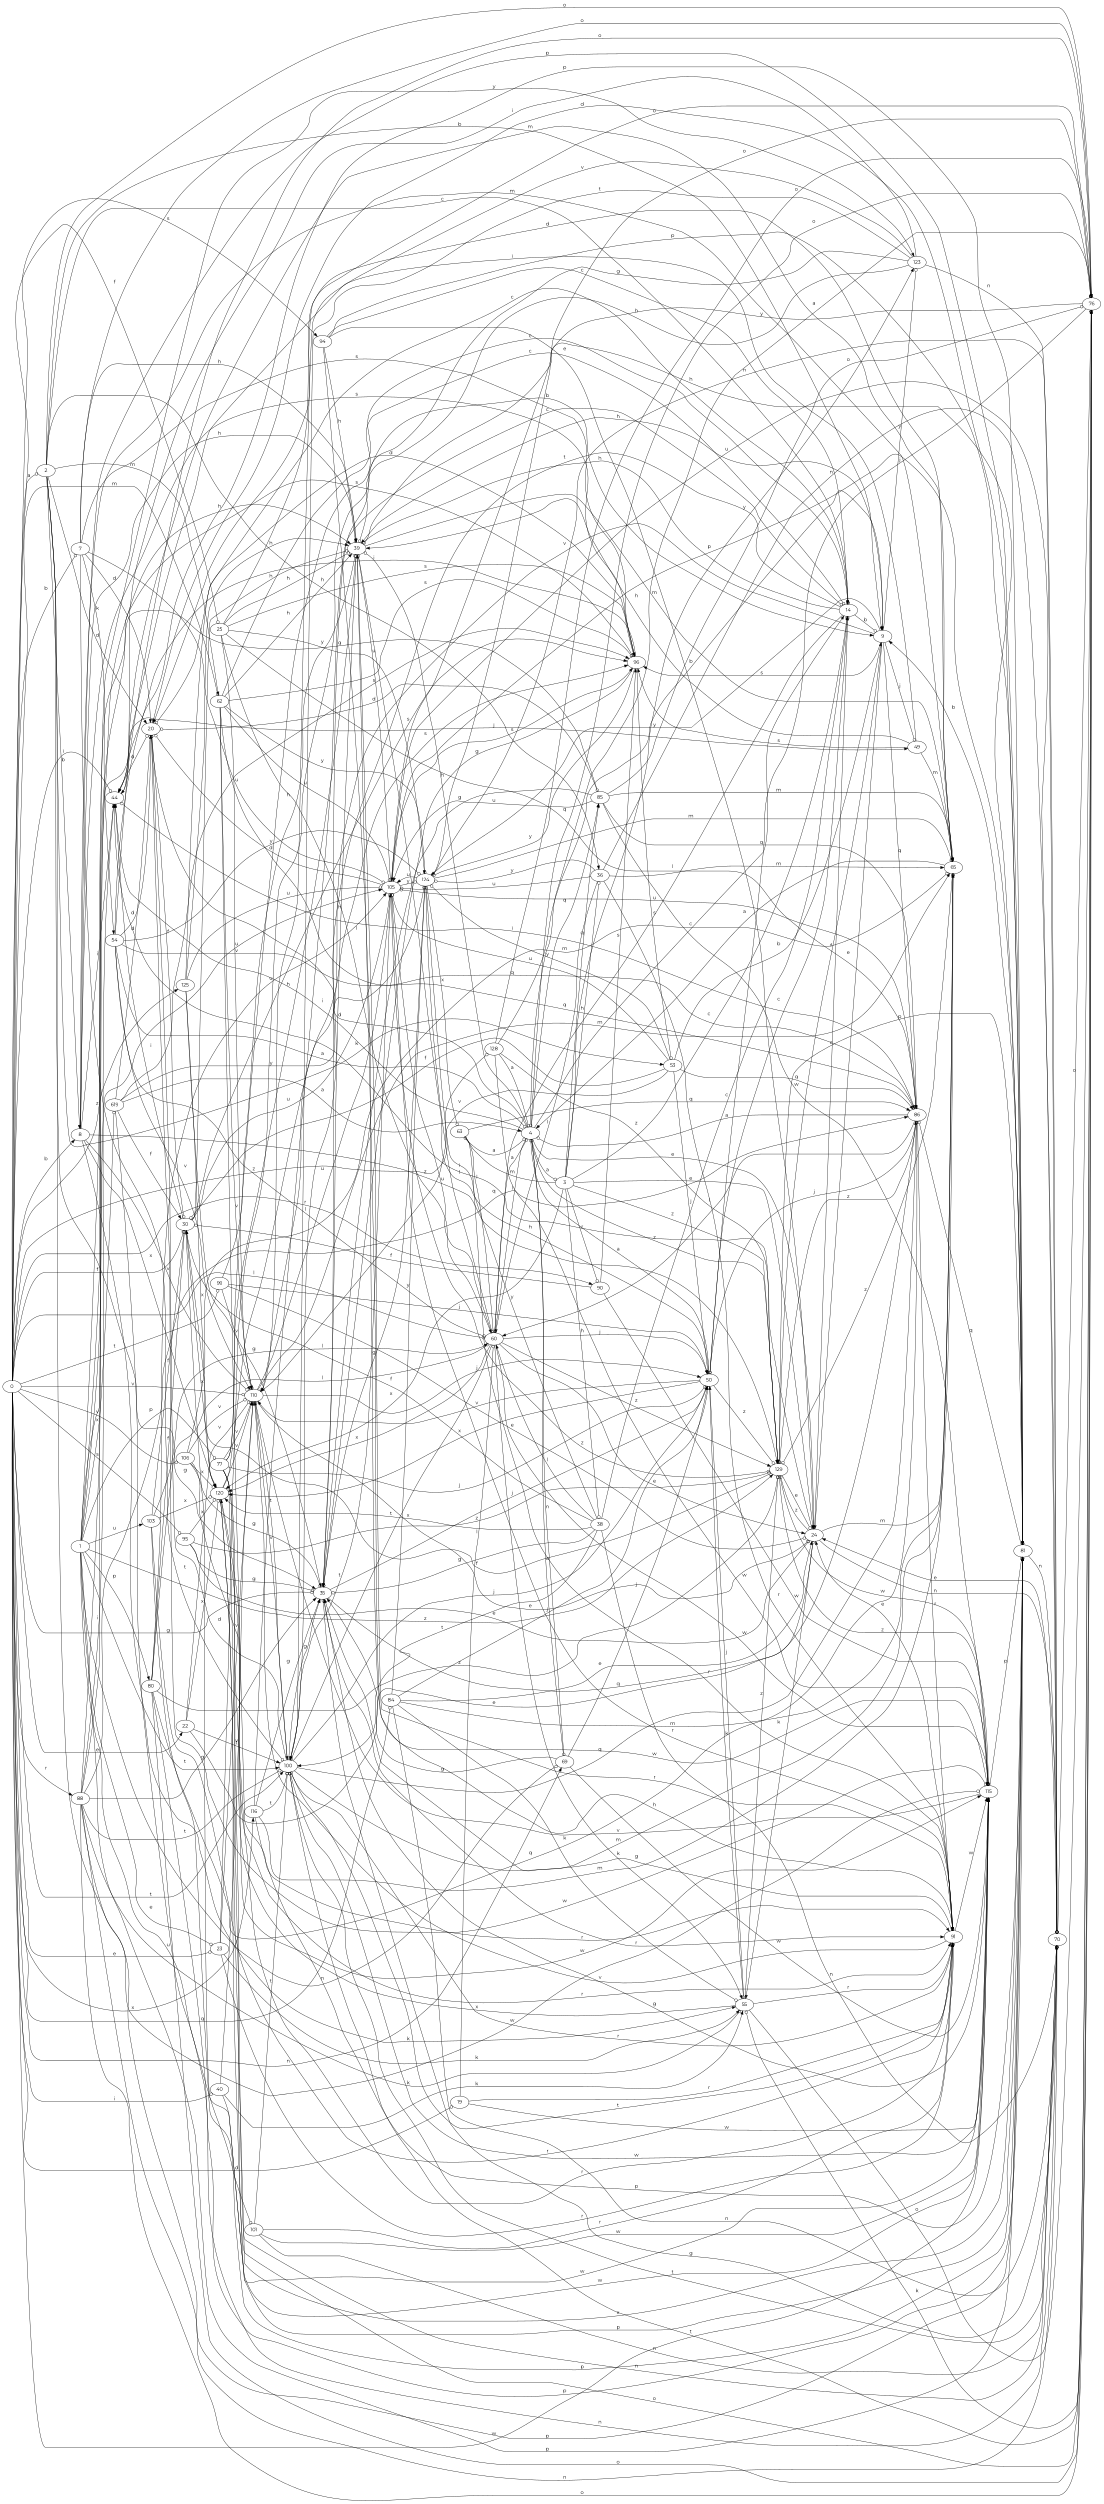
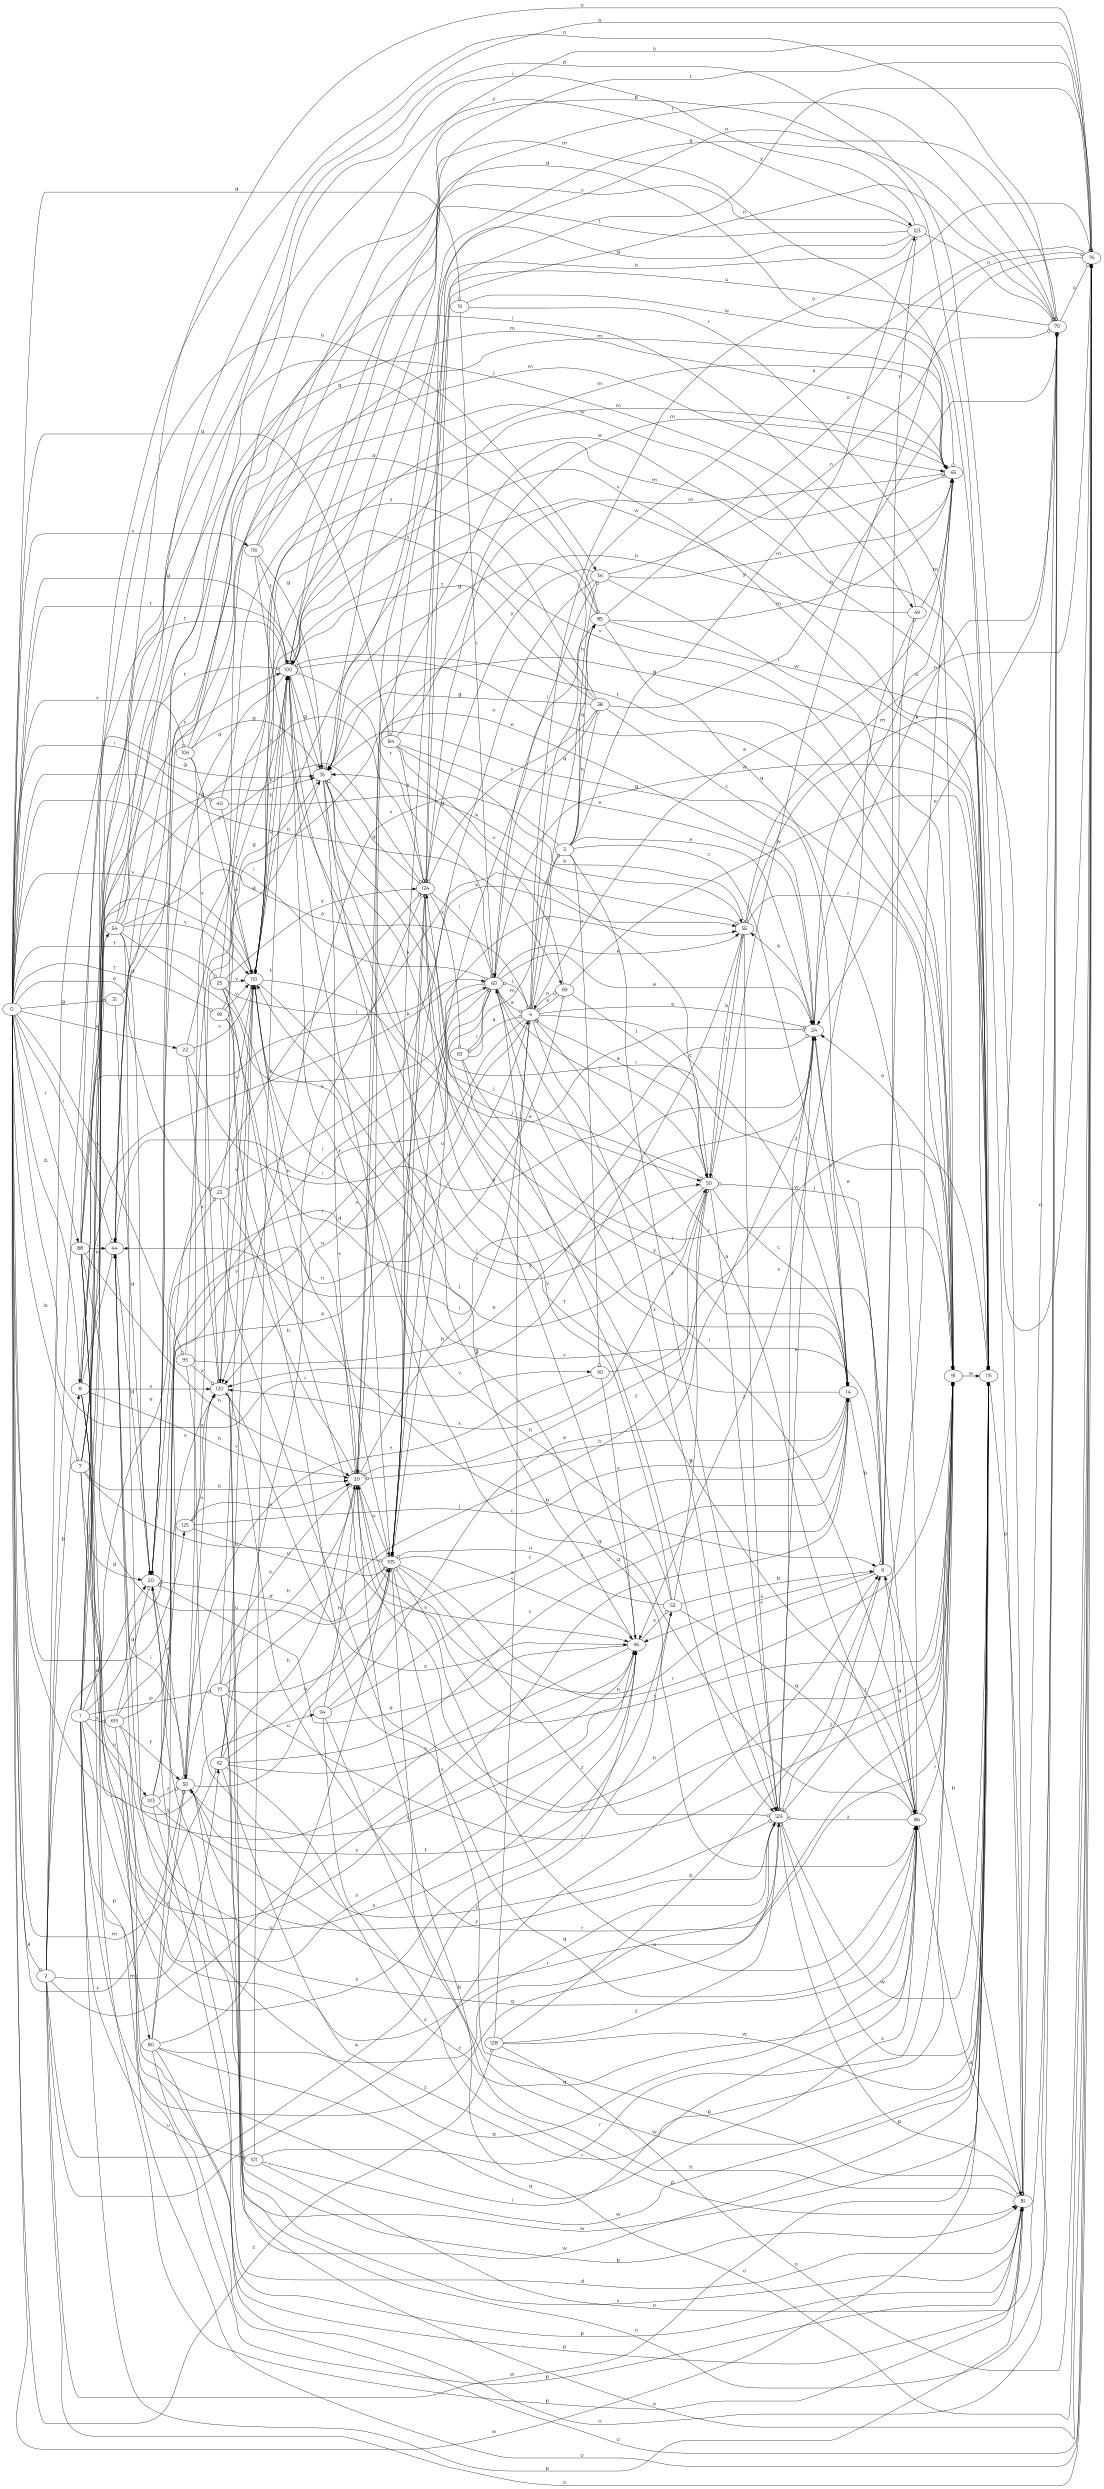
  strict digraph {
    fontname=Montserrat
    rankdir=LR
    node [fontname=Montserrat]
    edge [arrowhead=odot fontname=Montserrat]
    0
    2
    7
    8
    19
    22
    23
    25
    30
+   31
    35
    40
    44
    60
    62
    69
    84
    88
    90
    94
    95
    99
    100
    106
    110
    115
    116
    125
    128
    9
    14
    20
    36
    53
    76
    96
    39
    54
    105
    81
    129
    120
    55
    65
    91
    24
    86
    124
    50
    4
    70
    1
    49
    77
    80
    85
    101
    103
    n59 [label=619]
    123
    3
    38
    63
    0 -> 2 [label=a]
    0 -> 7 [label=b]
    0 -> 8 [arrowhead=normal label=b]
    0 -> 19 [label=d]
    0 -> 22 [arrowhead=normal label=e]
    0 -> 23 [label=e]
    0 -> 25 [label=f]
    0 -> 30 [label=f]
+   0 -> 31 [label=g]
    0 -> 35 [label=g]
    0 -> 40 [label=i]
    0 -> 44 [label=i]
    0 -> 60 [label=l]
    0 -> 62 [label=m]
    0 -> 69 [arrowhead=normal label=n]
    0 -> 84 [label=q]
    0 -> 88 [arrowhead=normal label=r]
    0 -> 90 [arrowhead=normal label=r]
    0 -> 94 [arrowhead=normal label=s]
    0 -> 95 [label=s]
    0 -> 99 [label=t]
    0 -> 100 [arrowhead=normal label=t]
    0 -> 106 [label=v]
    0 -> 110 [label=v]
    0 -> 115 [label=w]
    0 -> 116 [arrowhead=normal label=x]
    0 -> 125 [arrowhead=normal label=z]
    0 -> 128 [label=z]
    2 -> 8 [arrowhead=normal label=b]
    2 -> 35 [arrowhead=normal label=g]
    2 -> 62 [arrowhead=normal label=m]
    2 -> 115 [label=w]
    2 -> 9 [arrowhead=normal label=b]
    2 -> 14 [label=c]
    2 -> 20 [arrowhead=normal label=d]
    2 -> 36 [arrowhead=normal label=h]
    2 -> 53 [arrowhead=normal label=k]
    2 -> 76 [arrowhead=normal label=o]
    7 -> 100 [label=t]
    7 -> 20 [arrowhead=normal label=d]
    7 -> 76 [label=o]
    7 -> 96 [arrowhead=normal label=s]
    7 -> 39 [arrowhead=normal label=h]
    7 -> 54 [arrowhead=normal label=k]
    7 -> 105 [label=u]
    8 -> 44 [label=i]
    8 -> 110 [label=v]
    8 -> 96 [label=s]
    8 -> 39 [arrowhead=normal label=h]
    8 -> 81 [label=p]
    8 -> 129 [arrowhead=normal label=z]
    8 -> 120 [arrowhead=normal label=x]
    8 -> 55 [arrowhead=normal label=k]
    8 -> 65 [label=m]
    19 -> 60 [label=l]
    19 -> 115 [arrowhead=normal label=w]
    19 -> 91 [arrowhead=normal label=r]
    22 -> 100 [arrowhead=normal label=t]
    22 -> 110 [label=v]
    22 -> 120 [label=x]
    22 -> 24 [label=e]
    23 -> 110 [label=v]
    23 -> 9 [arrowhead=normal label=b]
    23 -> 55 [arrowhead=normal label=k]
    23 -> 91 [label=r]
    25 -> 60 [arrowhead=normal label=l]
    25 -> 110 [arrowhead=normal label=v]
    25 -> 76 [label=o]
    25 -> 96 [arrowhead=normal label=s]
    25 -> 39 [label=h]
    25 -> 86 [arrowhead=normal label=q]
    25 -> 124 [arrowhead=normal label=y]
    30 -> 44 [arrowhead=normal label=i]
    30 -> 115 [arrowhead=normal label=w]
    30 -> 96 [arrowhead=normal label=s]
    30 -> 39 [label=h]
    30 -> 105 [label=u]
    30 -> 120 [arrowhead=normal label=x]
-   35 -> 39 [label=h]
+   31 -> 20 [label=d]
+   31 -> 124 [label=y]
+   35 -> 39 [label=x]
    35 -> 91 [arrowhead=normal label=r]
    35 -> 86 [arrowhead=normal label=q]
    35 -> 50 [arrowhead=normal label=j]
    40 -> 110 [arrowhead=normal label=v]
    40 -> 115 [arrowhead=normal label=w]
    40 -> 55 [arrowhead=normal label=k]
    44 -> 20 [label=d]
    44 -> 65 [arrowhead=normal label=m]
    60 -> 100 [label=t]
    60 -> 115 [label=w]
    60 -> 105 [label=u]
    60 -> 129 [arrowhead=normal label=z]
    60 -> 120 [arrowhead=normal label=x]
    60 -> 55 [arrowhead=normal label=k]
    60 -> 24 [arrowhead=normal label=e]
    60 -> 50 [arrowhead=normal label=j]
    60 -> 4 [label=a]
    62 -> 110 [label=v]
    62 -> 14 [arrowhead=normal label=c]
    62 -> 96 [label=s]
    62 -> 39 [arrowhead=normal label=h]
    62 -> 105 [label=u]
    62 -> 91 [arrowhead=normal label=r]
    62 -> 86 [label=q]
    62 -> 124 [label=y]
    69 -> 35 [arrowhead=normal label=g]
    69 -> 115 [label=w]
    69 -> 50 [arrowhead=normal label=j]
    69 -> 4 [label=a]
    84 -> 55 [label=k]
    84 -> 65 [label=m]
    84 -> 24 [arrowhead=normal label=e]
    84 -> 124 [label=y]
    84 -> 50 [label=j]
    84 -> 70 [label=n]
    88 -> 35 [arrowhead=normal label=g]
    88 -> 44 [arrowhead=normal label=i]
    88 -> 100 [label=t]
    88 -> 76 [arrowhead=normal label=o]
    88 -> 39 [arrowhead=normal label=h]
    88 -> 105 [arrowhead=normal label=u]
    88 -> 81 [arrowhead=normal label=p]
    88 -> 55 [label=k]
    88 -> 86 [arrowhead=normal label=q]
    88 -> 70 [label=n]
    90 -> 30 [label=f]
    90 -> 115 [label=w]
    90 -> 96 [arrowhead=normal label=s]
    94 -> 115 [arrowhead=normal label=w]
    94 -> 14 [arrowhead=normal label=c]
    94 -> 39 [label=h]
    94 -> 81 [arrowhead=normal label=p]
    94 -> 24 [arrowhead=normal label=e]
    95 -> 35 [label=g]
    95 -> 129 [label=z]
    95 -> 120 [label=x]
    95 -> 24 [label=e]
    99 -> 110 [arrowhead=normal label=v]
    99 -> 39 [label=h]
    99 -> 24 [label=e]
    99 -> 50 [arrowhead=normal label=j]
    100 -> 35 [arrowhead=normal label=g]
    100 -> 110 [arrowhead=normal label=v]
    100 -> 115 [label=w]
    100 -> 20 [label=d]
    100 -> 65 [label=m]
    100 -> 91 [label=r]
    100 -> 86 [label=q]
    100 -> 50 [label=j]
    106 -> 35 [label=g]
    106 -> 110 [label=v]
    106 -> 115 [arrowhead=normal label=w]
    106 -> 120 [label=x]
    106 -> 65 [label=m]
    110 -> 100 [arrowhead=normal label=t]
    110 -> 105 [arrowhead=normal label=u]
    110 -> 65 [arrowhead=normal label=m]
    110 -> 24 [label=e]
    110 -> 50 [arrowhead=normal label=j]
    115 -> 35 [arrowhead=normal label=g]
    115 -> 110 [label=v]
    115 -> 81 [label=p]
    115 -> 129 [label=z]
    116 -> 35 [arrowhead=normal label=g]
    116 -> 100 [label=t]
    116 -> 14 [label=c]
    116 -> 81 [label=p]
    116 -> 65 [arrowhead=normal label=m]
    125 -> 35 [arrowhead=normal label=g]
    125 -> 14 [label=c]
    125 -> 39 [arrowhead=normal label=h]
    125 -> 105 [label=u]
    125 -> 120 [arrowhead=normal label=x]
    128 -> 115 [label=w]
    128 -> 9 [arrowhead=normal label=b]
    128 -> 76 [arrowhead=normal label=o]
    128 -> 129 [label=z]
    128 -> 4 [label=a]
    9 -> 110 [label=v]
    9 -> 96 [arrowhead=normal label=s]
    9 -> 39 [arrowhead=normal label=h]
-   9 -> 129 [label=f]
+   9 -> 129 [label=z]
    9 -> 24 [arrowhead=normal label=e]
    9 -> 86 [arrowhead=normal label=q]
    9 -> 124 [arrowhead=normal label=y]
    9 -> 49 [label=j]
    9 -> 123 [label=y]
    14 -> 60 [label=l]
    14 -> 100 [label=t]
    14 -> 9 [label=b]
    14 -> 39 [label=h]
    20 -> 30 [label=f]
    20 -> 115 [label=w]
    36 -> 60 [arrowhead=normal label=l]
    36 -> 105 [label=u]
    36 -> 65 [arrowhead=normal label=m]
    36 -> 91 [arrowhead=normal label=r]
    36 -> 124 [label=y]
    36 -> 70 [label=n]
    53 -> 30 [label=f]
    53 -> 110 [arrowhead=normal label=v]
    53 -> 9 [arrowhead=normal label=b]
    53 -> 105 [label=u]
    53 -> 86 [arrowhead=normal label=q]
    53 -> 124 [label=y]
    53 -> 50 [label=j]
    76 -> 100 [label=t]
    76 -> 55 [label=k]
    76 -> 124 [label=y]
    76 -> 50 [label=j]
    76 -> 4 [label=a]
    96 -> 35 [label=g]
    96 -> 44 [arrowhead=normal label=i]
    96 -> 20 [label=d]
    96 -> 53 [label=s]
    96 -> 124 [label=y]
    39 -> 105 [label=u]
    39 -> 65 [label=m]
    39 -> 91 [label=r]
    54 -> 60 [label=l]
    54 -> 110 [arrowhead=normal label=v]
    54 -> 20 [arrowhead=normal label=d]
    54 -> 76 [label=o]
    54 -> 81 [label=p]
    54 -> 86 [arrowhead=normal label=q]
    54 -> 124 [label=y]
    54 -> 4 [label=a]
    105 -> 100 [arrowhead=normal label=t]
    105 -> 20 [label=d]
    105 -> 76 [label=o]
    105 -> 96 [arrowhead=normal label=s]
    105 -> 81 [label=p]
    105 -> 129 [label=z]
    105 -> 91 [label=r]
    105 -> 124 [label=y]
    81 -> 9 [arrowhead=normal label=b]
    81 -> 20 [arrowhead=normal label=d]
    81 -> 39 [label=h]
    81 -> 120 [label=x]
    81 -> 86 [label=q]
    81 -> 70 [label=n]
    129 -> 30 [arrowhead=normal label=f]
    129 -> 115 [arrowhead=normal label=w]
    129 -> 81 [arrowhead=normal label=p]
    129 -> 24 [label=e]
    120 -> 110 [arrowhead=normal label=v]
    120 -> 96 [arrowhead=normal label=s]
    120 -> 81 [arrowhead=normal label=p]
    120 -> 91 [arrowhead=normal label=r]
    55 -> 76 [label=o]
    55 -> 129 [label=z]
    55 -> 120 [arrowhead=normal label=x]
    55 -> 91 [label=r]
    55 -> 50 [arrowhead=normal label=j]
    65 -> 20 [arrowhead=normal label=d]
    65 -> 129 [label=z]
    65 -> 4 [arrowhead=normal label=a]
    91 -> 35 [arrowhead=normal label=g]
    91 -> 100 [label=t]
    91 -> 110 [label=v]
    91 -> 115 [arrowhead=normal label=w]
    91 -> 39 [arrowhead=normal label=h]
    91 -> 24 [arrowhead=normal label=e]
    24 -> 44 [arrowhead=normal label=i]
    24 -> 14 [label=c]
    24 -> 129 [label=z]
    24 -> 55 [arrowhead=normal label=k]
    24 -> 65 [arrowhead=normal label=m]
    24 -> 70 [label=n]
    86 -> 44 [label=i]
    86 -> 60 [arrowhead=normal label=l]
    86 -> 105 [label=u]
    86 -> 129 [label=z]
    86 -> 91 [label=r]
    86 -> 50 [label=j]
    86 -> 4 [label=a]
    124 -> 35 [label=g]
    124 -> 60 [label=l]
    124 -> 105 [arrowhead=normal label=u]
    124 -> 65 [label=m]
    124 -> 70 [label=n]
    124 -> 63 [label=x]
    50 -> 110 [arrowhead=normal label=v]
    50 -> 14 [arrowhead=normal label=c]
    50 -> 39 [label=h]
    50 -> 129 [label=z]
    50 -> 120 [arrowhead=normal label=x]
    50 -> 55 [label=k]
    50 -> 4 [label=a]
    4 -> 44 [label=i]
    4 -> 60 [label=l]
    4 -> 69 [label=n]
    4 -> 14 [arrowhead=normal label=c]
    4 -> 20 [label=d]
    4 -> 76 [label=o]
    4 -> 39 [label=h]
    4 -> 129 [arrowhead=normal label=z]
    4 -> 24 [label=e]
    4 -> 85 [arrowhead=normal label=q]
    4 -> 3 [label=a]
    70 -> 35 [label=g]
    70 -> 100 [label=t]
    70 -> 76 [label=o]
    70 -> 105 [arrowhead=normal label=u]
    70 -> 24 [arrowhead=normal label=e]
    1 -> 23 [label=e]
    1 -> 69 [label=n]
    1 -> 100 [arrowhead=normal label=t]
    1 -> 96 [label=s]
    1 -> 81 [arrowhead=normal label=p]
    1 -> 129 [arrowhead=normal label=z]
    1 -> 49 [arrowhead=normal label=j]
    1 -> 77 [label=p]
    1 -> 80 [arrowhead=normal label=p]
    1 -> 85 [label=q]
    1 -> 101 [label=u]
    1 -> 103 [arrowhead=normal label=u]
    1 -> n59 [label=x]
    1 -> 123 [arrowhead=normal label=y]
    49 -> 44 [arrowhead=normal label=i]
    49 -> 96 [arrowhead=normal label=s]
    49 -> 39 [arrowhead=normal label=h]
    49 -> 65 [arrowhead=normal label=m]
    77 -> 110 [label=v]
    77 -> 14 [label=c]
    77 -> 76 [label=o]
    77 -> 39 [label=h]
    77 -> 91 [label=r]
    77 -> 50 [label=j]
    77 -> 70 [label=n]
    80 -> 30 [label=f]
    80 -> 60 [label=l]
    80 -> 76 [arrowhead=normal label=o]
    80 -> 105 [arrowhead=normal label=u]
    80 -> 129 [label=z]
    80 -> 86 [label=q]
    80 -> 70 [label=n]
    85 -> 35 [arrowhead=normal label=g]
    85 -> 115 [label=w]
    85 -> 20 [label=d]
    85 -> 76 [label=o]
    85 -> 105 [arrowhead=normal label=u]
    85 -> 65 [arrowhead=normal label=m]
    85 -> 86 [label=q]
    101 -> 100 [label=t]
    101 -> 115 [arrowhead=normal label=w]
    101 -> 91 [arrowhead=normal label=r]
    101 -> 70 [arrowhead=normal label=n]
    103 -> 30 [label=f]
    103 -> 60 [arrowhead=normal label=l]
    103 -> 81 [arrowhead=normal label=p]
    103 -> 120 [label=x]
    103 -> 91 [arrowhead=normal label=r]
    n59 -> 30 [arrowhead=normal label=f]
    n59 -> 20 [label=d]
    n59 -> 96 [arrowhead=normal label=s]
    n59 -> 81 [label=p]
    n59 -> 124 [label=y]
    n59 -> 4 [arrowhead=normal label=a]
    123 -> 35 [arrowhead=normal label=g]
    123 -> 44 [arrowhead=normal label=i]
    123 -> 100 [arrowhead=normal label=t]
    123 -> 110 [arrowhead=normal label=v]
    123 -> 39 [label=h]
    123 -> 70 [label=n]
    3 -> 90 [label=r]
    3 -> 14 [label=c]
    3 -> 36 [label=h]
    3 -> 129 [arrowhead=normal label=z]
    3 -> 120 [arrowhead=normal label=x]
    3 -> 24 [arrowhead=normal label=e]
    3 -> 85 [arrowhead=normal label=q]
    3 -> 123 [arrowhead=normal label=y]
    3 -> 38 [label=h]
    3 -> 63 [label=m]
    38 -> 30 [arrowhead=normal label=f]
    38 -> 35 [label=g]
    38 -> 60 [arrowhead=normal label=l]
    38 -> 100 [arrowhead=normal label=t]
    38 -> 14 [arrowhead=normal label=c]
    38 -> 120 [arrowhead=normal label=x]
    38 -> 124 [label=y]
    38 -> 70 [label=n]
    63 -> 60 [label=l]
    63 -> 91 [arrowhead=normal label=r]
    63 -> 86 [arrowhead=normal label=q]
    63 -> 4 [label=a]
  }
